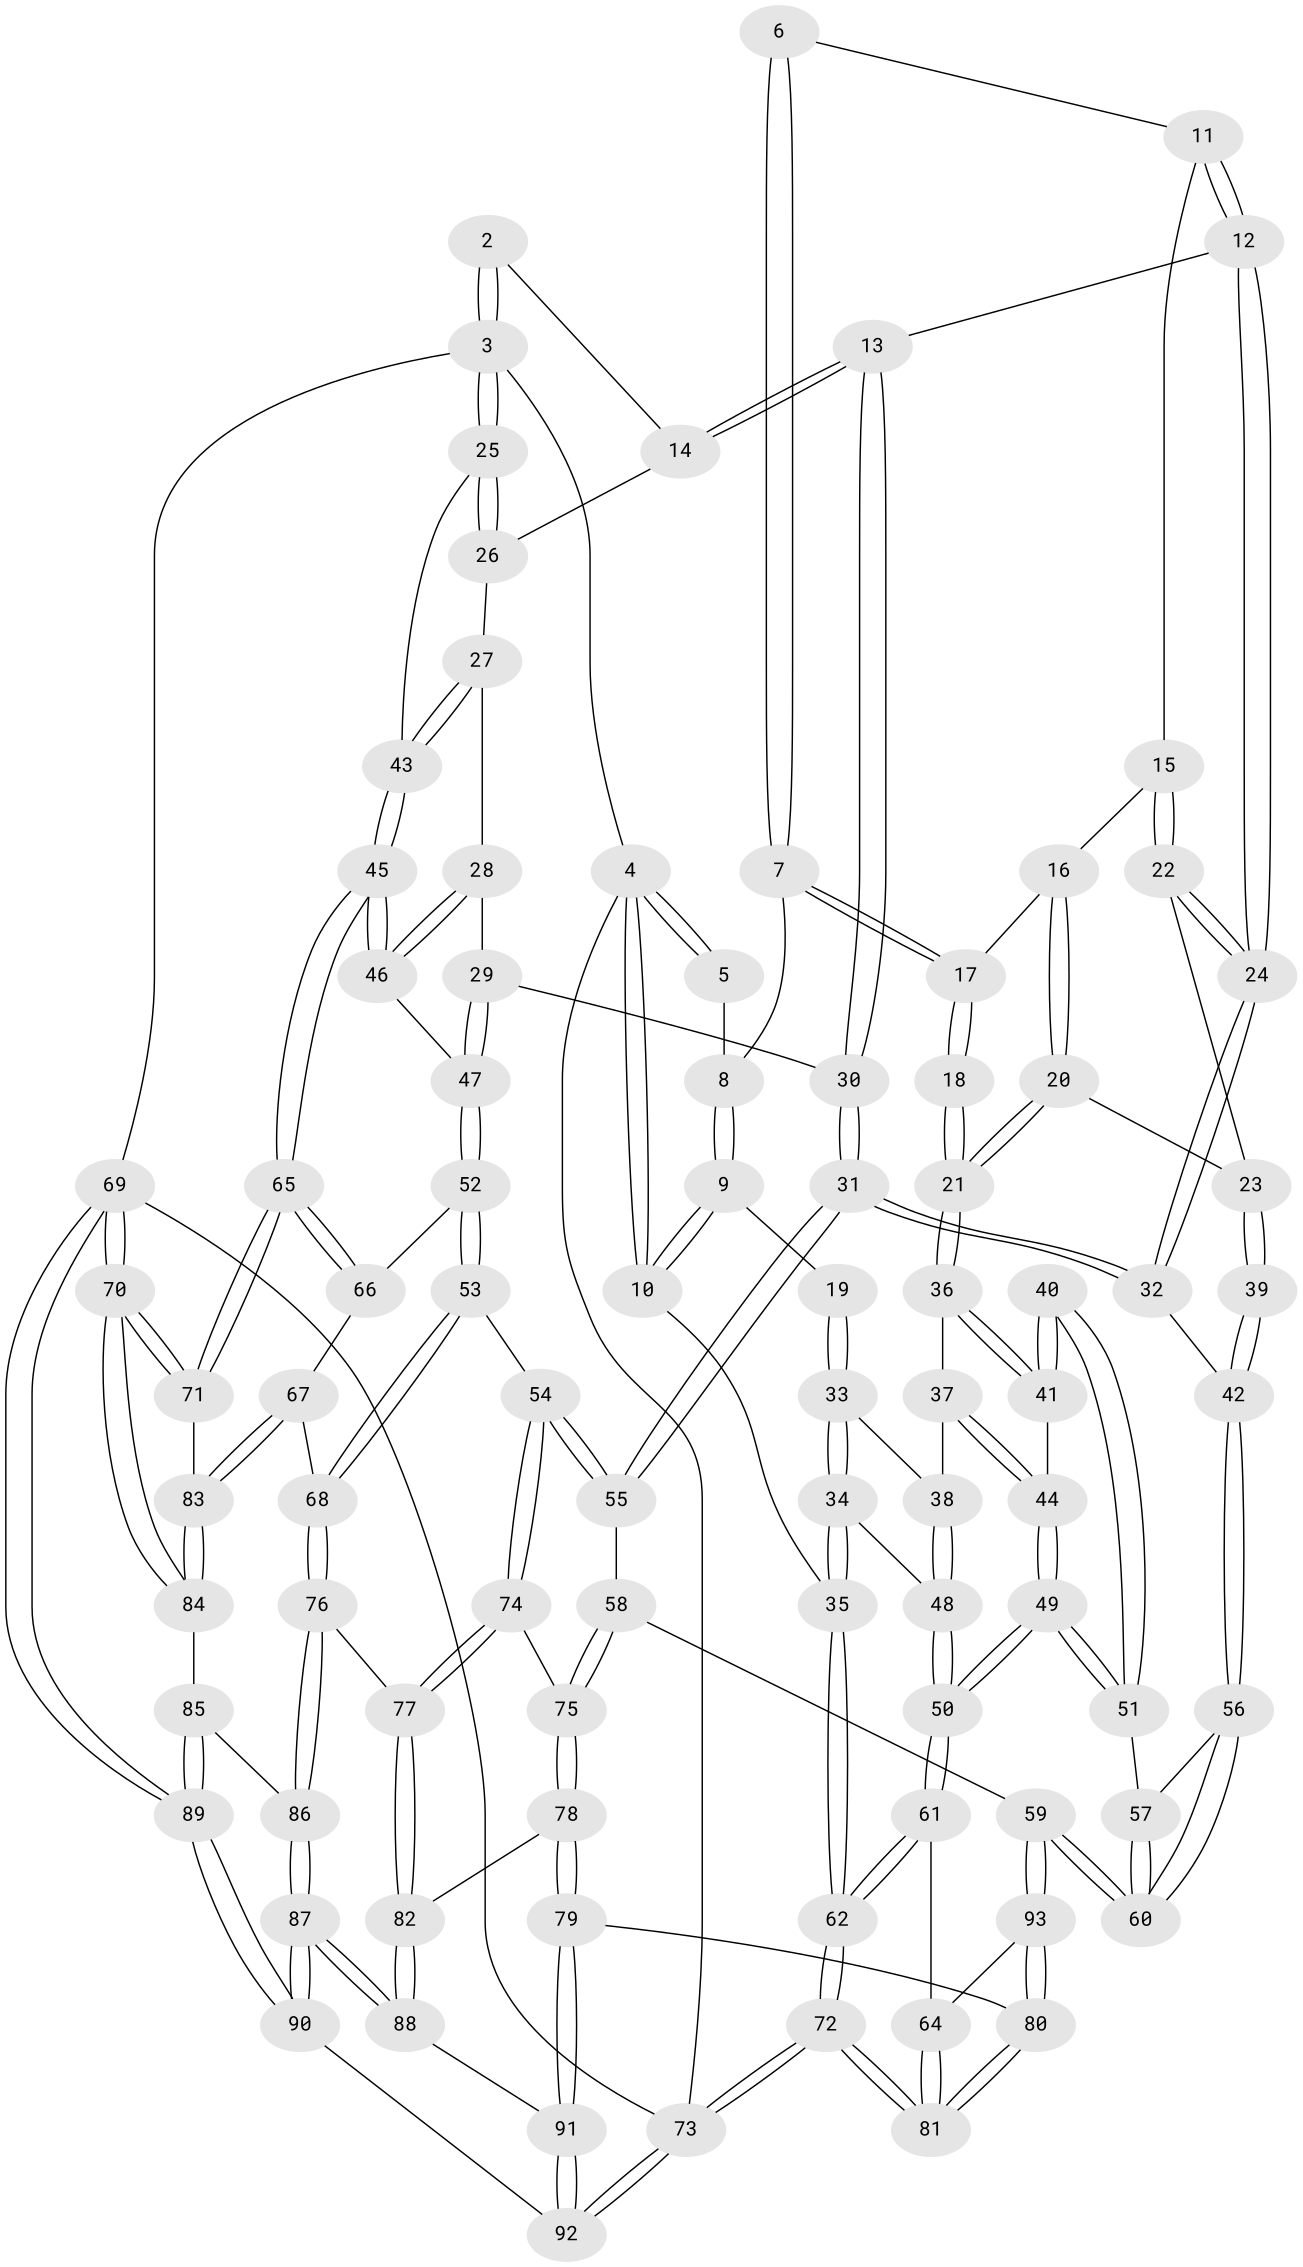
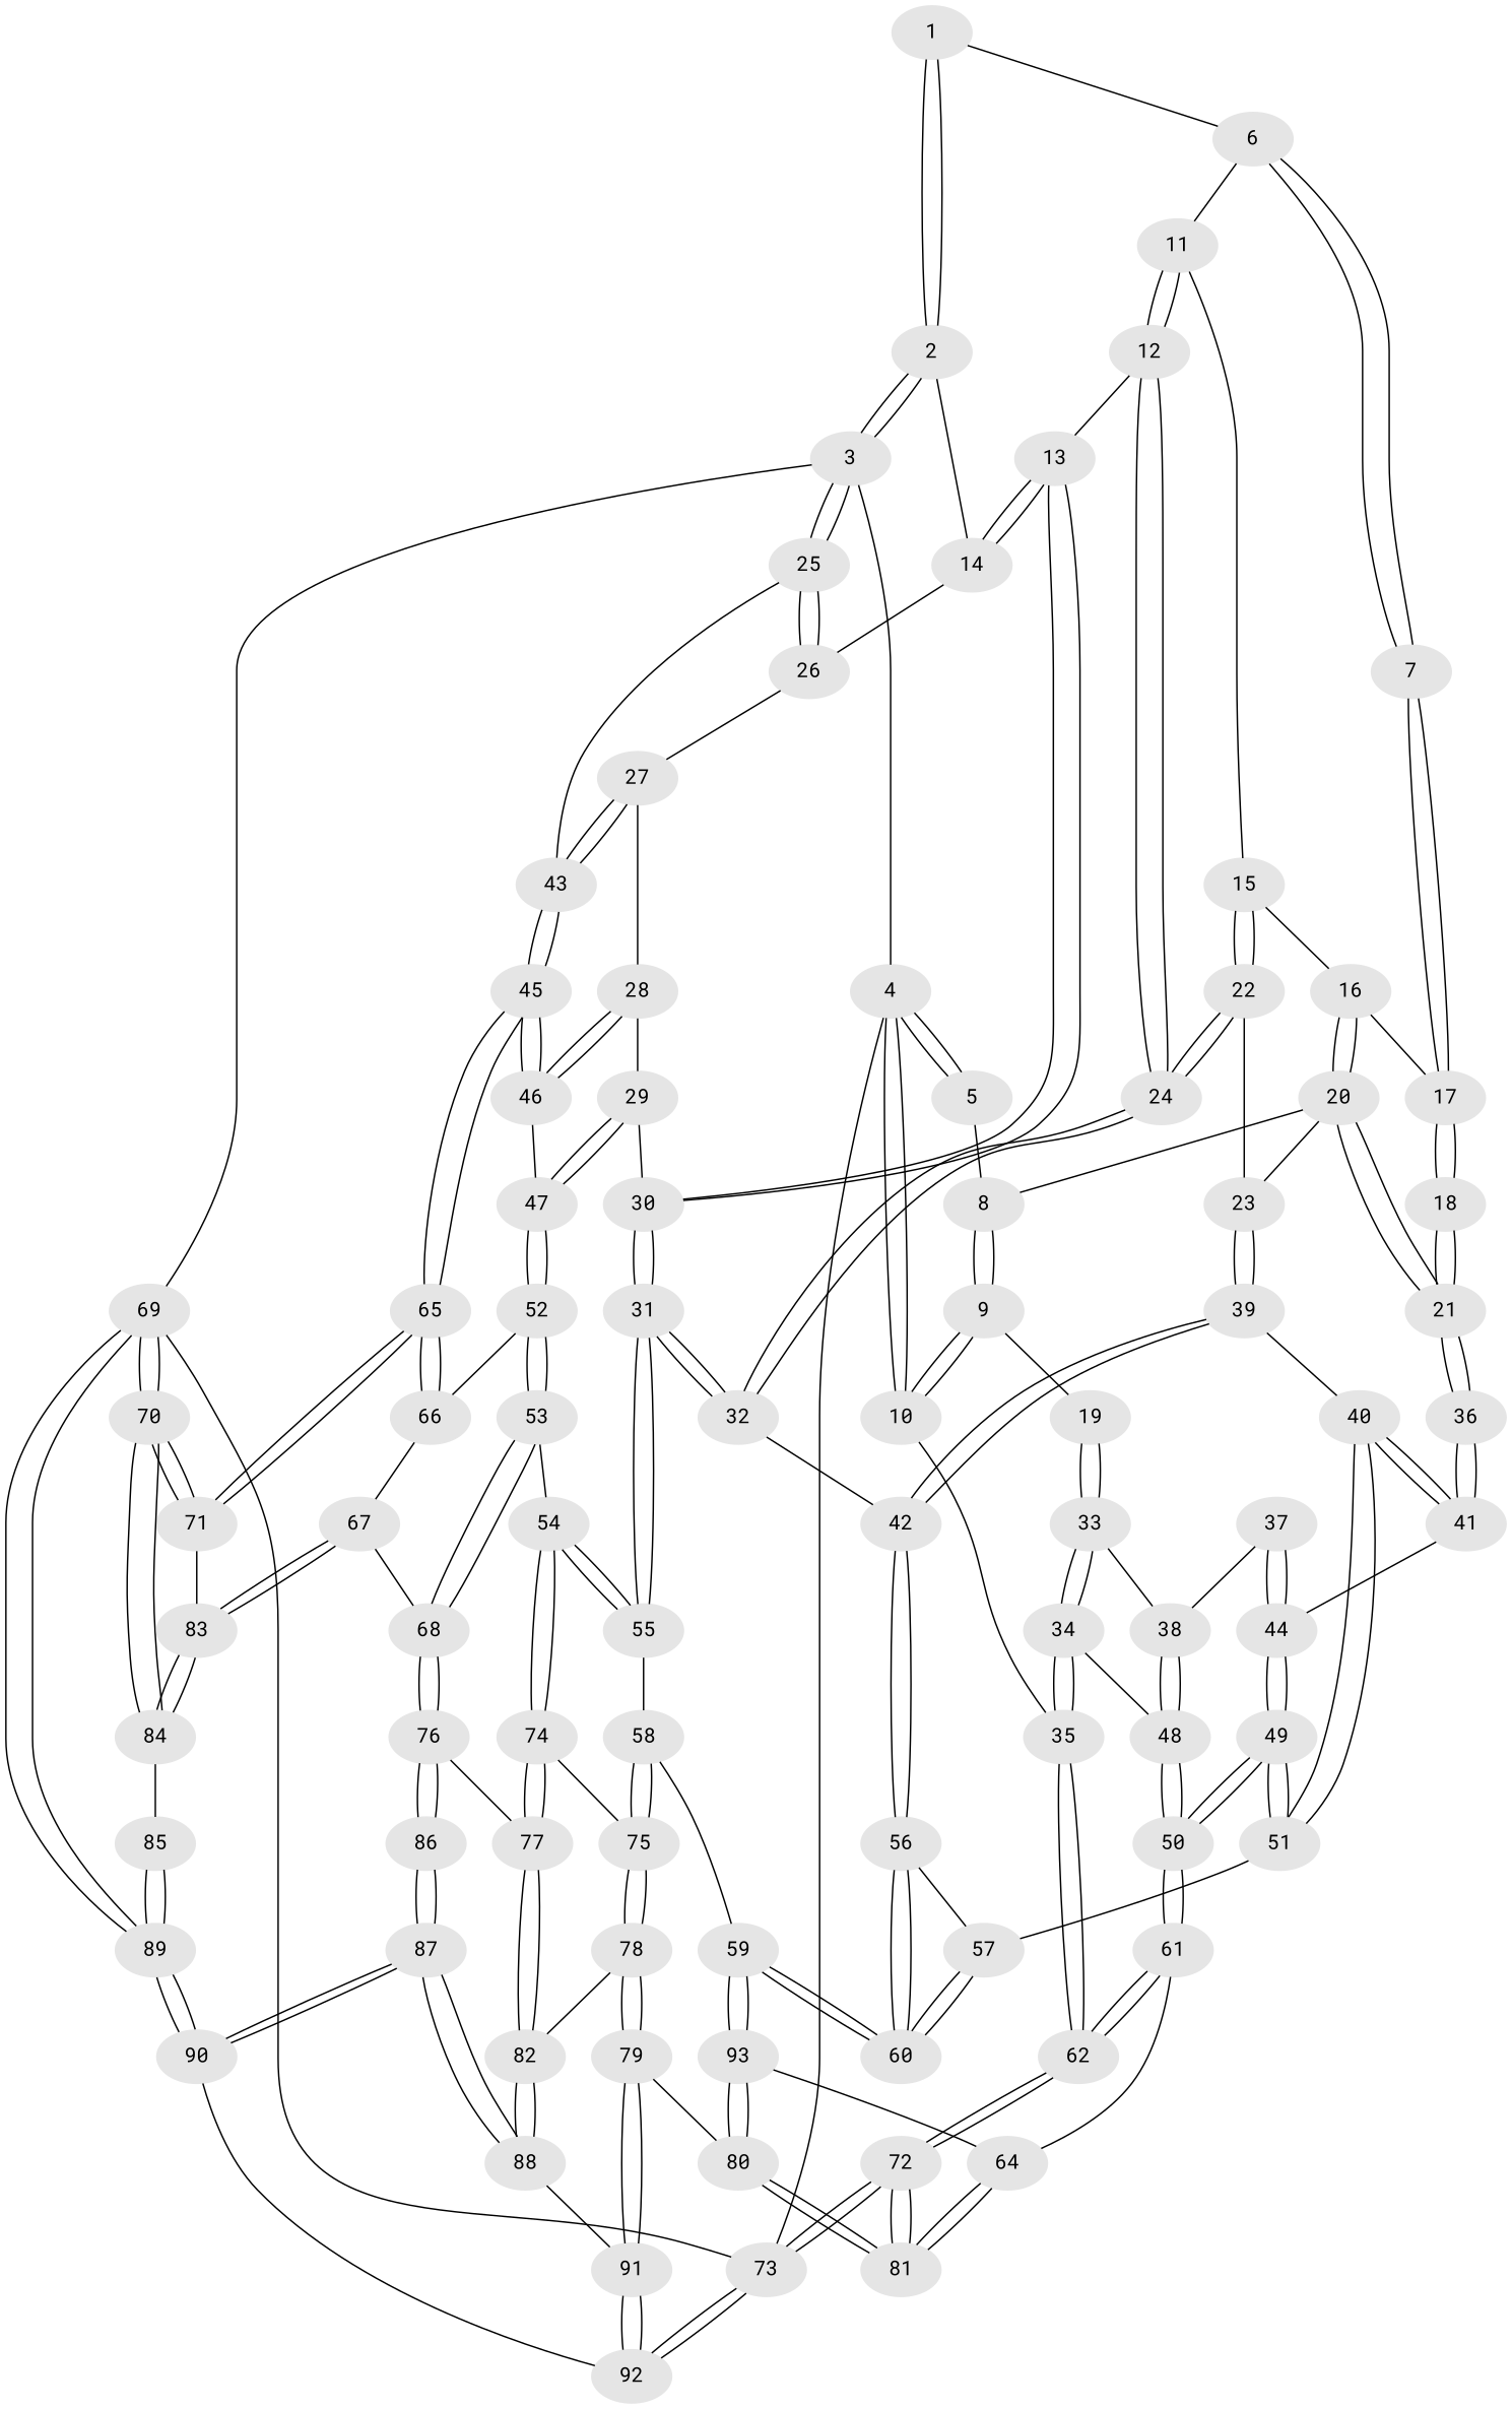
  graph {
    fontname="Roboto Mono"
    node [color=gray90 fontname="Roboto Mono" style=filled]
    edge [fontname="Roboto Mono"]
+   1
    2
    6
    3
    14
    7
    11
    4
    25
    69
    26
    5
    10
    73
    43
    70
    89
    8
    35
    92
    9
    17
    12
    15
    18
    19
    33
    62
    13
    24
    16
    22
    30
    32
    31
    27
    20
    23
    21
    36
    34
    38
    39
    37
    41
    42
    40
    45
    28
    29
    46
    47
    52
    55
    58
    56
    48
    50
    72
    44
    49
    51
    57
    60
    65
    66
    71
    53
    61
    64
    54
    68
    67
    74
    76
    75
    77
    59
    n79 [label=93]
    78
    80
    81
    83
    84
    86
    90
    85
    82
    79
    87
    88
    91
+   1 -- 2
+   1 -- 2
+   1 -- 6
    2 -- 3
    2 -- 3
    2 -- 14
    6 -- 7
    6 -- 7
    6 -- 11
    3 -- 4
    3 -- 25
    3 -- 25
    3 -- 69
    14 -- 26
-   7 -- 8
+   20 -- 8
    7 -- 17
    7 -- 17
    11 -- 12
    11 -- 12
    11 -- 15
    4 -- 5
    4 -- 5
    4 -- 10
    4 -- 10
    4 -- 73
    25 -- 26
    25 -- 26
    25 -- 43
    69 -- 73
    69 -- 70
    69 -- 70
    69 -- 89
    69 -- 89
    26 -- 27
    5 -- 8
    10 -- 35
    73 -- 92
    73 -- 92
    43 -- 45
    43 -- 45
    70 -- 71
    70 -- 71
    70 -- 84
    70 -- 84
    89 -- 90
    89 -- 90
    8 -- 9
    8 -- 9
    35 -- 62
    35 -- 62
    9 -- 10
    9 -- 10
    9 -- 19
    17 -- 18
    17 -- 18
    12 -- 13
    12 -- 24
    12 -- 24
    15 -- 16
    15 -- 22
    15 -- 22
    18 -- 21
    18 -- 21
    19 -- 33
    19 -- 33
    33 -- 34
    33 -- 34
    33 -- 38
    62 -- 72
    62 -- 72
    13 -- 14
    13 -- 14
    13 -- 30
    13 -- 30
    24 -- 32
    24 -- 32
    16 -- 17
    16 -- 20
    16 -- 20
    22 -- 24
    22 -- 24
    22 -- 23
    30 -- 31
    30 -- 31
    32 -- 42
    31 -- 32
    31 -- 32
    31 -- 55
    31 -- 55
    27 -- 43
    27 -- 43
    27 -- 28
    20 -- 23
    20 -- 21
    20 -- 21
    23 -- 39
    23 -- 39
    21 -- 36
    21 -- 36
-   36 -- 37
    36 -- 41
    36 -- 41
    34 -- 35
    34 -- 35
    34 -- 48
    38 -- 48
    38 -- 48
    39 -- 42
    39 -- 42
+   39 -- 40
    37 -- 38
    37 -- 44
    37 -- 44
    41 -- 44
    42 -- 56
    42 -- 56
    40 -- 41
    40 -- 41
    40 -- 51
    40 -- 51
    45 -- 46
    45 -- 46
    45 -- 65
    45 -- 65
    28 -- 29
    28 -- 46
    28 -- 46
    29 -- 30
    29 -- 47
    29 -- 47
    46 -- 47
    47 -- 52
    47 -- 52
    52 -- 66
    52 -- 53
    52 -- 53
    55 -- 58
    58 -- 75
    58 -- 75
    58 -- 59
    56 -- 57
    56 -- 60
    56 -- 60
    48 -- 50
    48 -- 50
    50 -- 61
    50 -- 61
    72 -- 73
    72 -- 73
    72 -- 81
    72 -- 81
    44 -- 49
    44 -- 49
    49 -- 50
    49 -- 50
    49 -- 51
    49 -- 51
    51 -- 57
    57 -- 60
    57 -- 60
    65 -- 66
    65 -- 66
    65 -- 71
    65 -- 71
    66 -- 67
    71 -- 83
    53 -- 54
    53 -- 68
    53 -- 68
    61 -- 62
    61 -- 62
    61 -- 64
    64 -- 81
    64 -- 81
    54 -- 55
    54 -- 55
    54 -- 74
    54 -- 74
    68 -- 76
    68 -- 76
    67 -- 68
    67 -- 83
    67 -- 83
    74 -- 75
    74 -- 77
    74 -- 77
    76 -- 77
    76 -- 86
    76 -- 86
    75 -- 78
    75 -- 78
    77 -- 82
    77 -- 82
    59 -- 60
    59 -- 60
    59 -- n79
    59 -- n79
    n79 -- 64
    n79 -- 80
    n79 -- 80
    78 -- 82
    78 -- 79
    78 -- 79
    80 -- 81
    80 -- 81
    83 -- 84
    83 -- 84
    84 -- 85
    86 -- 87
    86 -- 87
    90 -- 92
    85 -- 89
    85 -- 89
-   85 -- 86
    82 -- 88
    82 -- 88
    79 -- 80
    79 -- 91
    79 -- 91
    87 -- 90
    87 -- 90
    87 -- 88
    87 -- 88
    88 -- 91
    91 -- 92
    91 -- 92
  }
